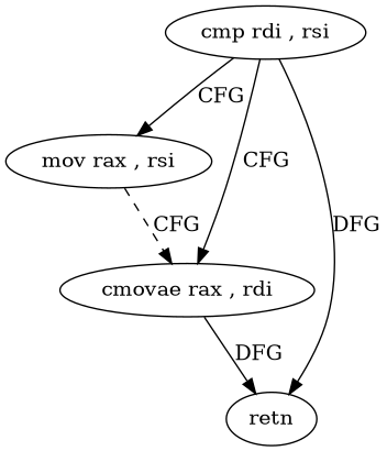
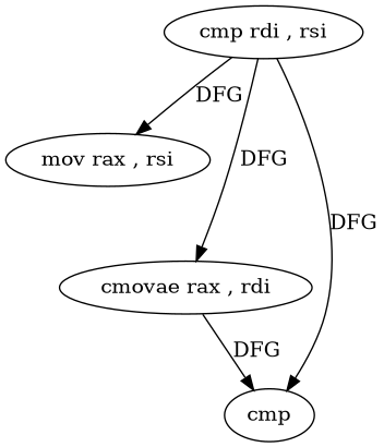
  digraph {
    edge [style=solid]
    n1 [label="cmp rdi , rsi"]
    n2 [label="mov rax , rsi"]
    n3 [label="cmovae rax , rdi"]
-   n4 [label=retn]
-   n1 -> n2 [label=CFG]
-   n1 -> n3 [label=CFG]
+   n4 [label=cmp]
+   n1 -> n2 [label=DFG]
+   n1 -> n3 [label=DFG]
    n1 -> n4 [label=DFG]
-   n2 -> n3 [label=CFG style=dashed]
    n3 -> n4 [label=DFG]
  }
